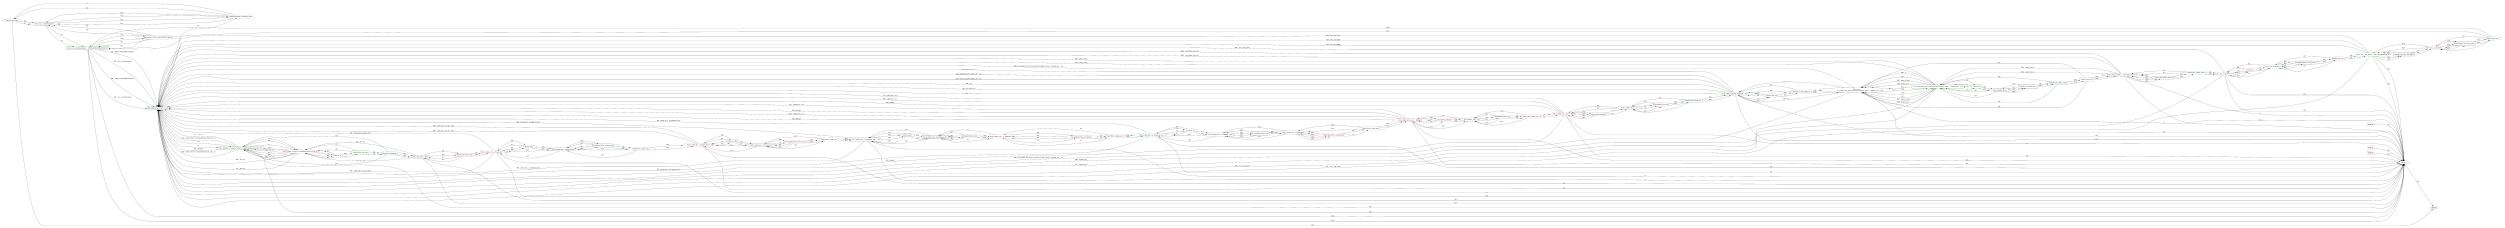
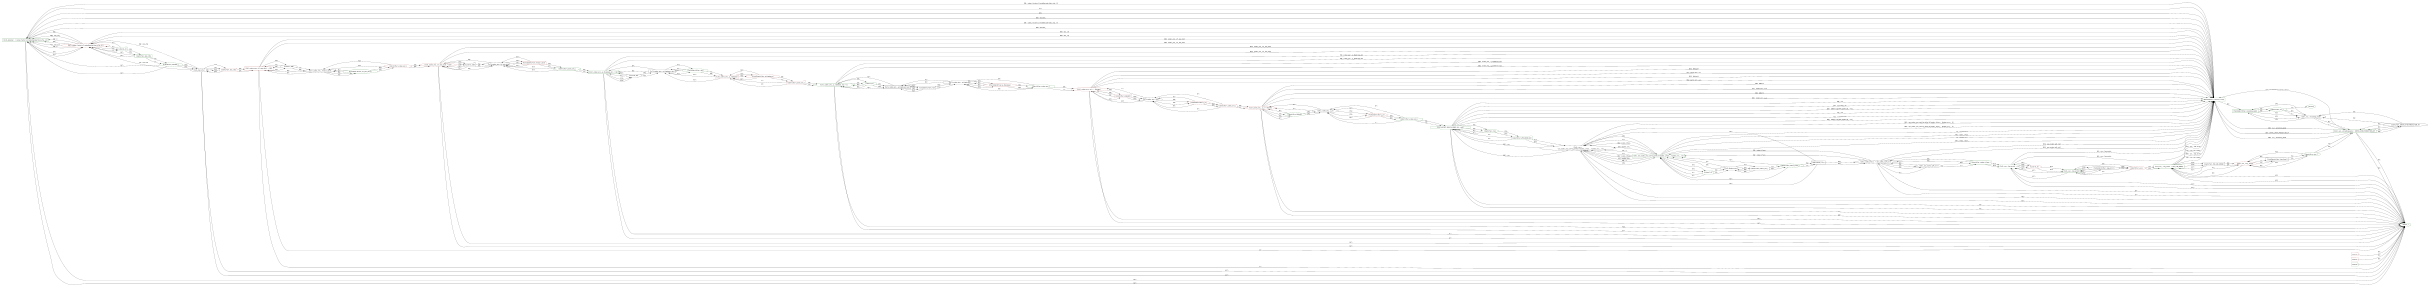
  digraph {
    fontname="JetBrains Mono"
    rankdir=LR
    node [color=darkgreen fontname="JetBrains Mono" shape=octagon]
    edge [fontname="JetBrains Mono"]
    n1 [label="(Block,)"]
    1000100 [shape=ellipse]
    n3 [label="(MethodReturn,virtual void)" shape=folder]
    n4 [label="(Call,decoder_ = codec_factory.CreateDecoder(dec_cfg, 0))" shape=note]
    n5 [label="(FieldIdentifier,encoding_mode)" shape=folder]
    n6 [color=brown label="(Call,codec_factory.CreateDecoder(dec_cfg, 0))" shape=ellipse]
    n7 [color=brown label="(FieldIdentifier,g_w)" shape=ellipse]
    n8 [color=black label="(Call,codec_enc_.g_w)"]
    n9 [label="(Identifier,codec_enc_)"]
    n10 [color=brown label="(Call,codec_enc_.g_w = kWidth)" shape=ellipse]
    n11 [label="(Call,EXPECT_EQ(VPX_CODEC_OK, res))"]
    n12 [label="(Identifier,kWidth)" shape=ellipse]
    n13 [label="(Identifier,res)" shape=ellipse]
    n14 [color=brown label="(FieldIdentifier,g_h)" shape=ellipse]
    n15 [color=black label="(Call,codec_enc_.g_h)" shape=ellipse]
    n16 [color=brown label="(Identifier,codec_enc_)" shape=note]
    n17 [color=brown label="(Call,codec_enc_.g_h = kHeight)"]
    n18 [color=brown label="(Identifier,kHeight)" shape=folder]
    n19 [color=brown label="(FieldIdentifier,g_timebase)"]
    n20 [color=black label="(Call,codec_enc_.g_timebase)"]
    n21 [label="(Identifier,codec_enc_)"]
    n22 [color=black label="(Call,codec_enc_.g_timebase.num)" shape=note]
    n23 [color=black label="(FieldIdentifier,num)" shape=note]
    n24 [label="(Call,codec_enc_.g_timebase.num = 1)"]
    n25 [label="(Literal,1)"]
    n26 [color=brown label="(FieldIdentifier,g_timebase)"]
    n27 [color=brown label="(Call,codec_enc_.g_timebase)" shape=folder]
    n28 [color=brown label="(Identifier,codec_enc_)" shape=folder]
    n29 [color=black label="(Call,codec_enc_.g_timebase.den)" shape=note]
    n30 [label="(FieldIdentifier,den)"]
    n31 [label="(Call,codec_enc_.g_timebase.den = 60)" shape=note]
    n32 [color=black label="(Literal,60)"]
    n33 [color=brown label="(FieldIdentifier,kf_min_dist)" shape=note]
    n34 [color=black label="(Call,codec_enc_.kf_min_dist)" shape=ellipse]
    n35 [label="(Identifier,codec_enc_)"]
    n36 [color=brown label="(Call,codec_enc_.kf_min_dist = 100)" shape=ellipse]
    n37 [color=black label="(Literal,100)" shape=folder]
    n38 [label="(FieldIdentifier,kf_max_dist)"]
    n39 [color=black label="(Call,codec_enc_.kf_max_dist)" shape=ellipse]
    n40 [color=brown label="(Identifier,codec_enc_)"]
    n41 [color=brown label="(Call,codec_enc_.kf_max_dist = 100)" shape=folder]
    n42 [color=black label="(Literal,100)"]
    n43 [color=black label="(Call,dec_cfg = {0})" shape=ellipse]
    n44 [color=brown label="(Identifier,dec_cfg)" shape=note]
    n45 [label="(Literal,0)" shape=folder]
    n46 [color=black label="(Identifier,INTER_LAYER_PREDICTION_IP)"]
    n47 [label="(Call,svc_.encoding_mode = INTER_LAYER_PREDICTION_IP)" shape=note]
    n48 [color=black label="(Call,svc_.encoding_mode)"]
    n49 [label="(Identifier,svc_)" shape=ellipse]
    n50 [label="(Identifier,dec_cfg)" shape=folder]
    n51 [label="(Identifier,decoder_)" shape=ellipse]
    n52 [color=black label="(FieldIdentifier,log_level)" shape=folder]
    n53 [color=brown label="(Call,svc_.log_level)" shape=ellipse]
    n54 [label="(Identifier,svc_)" shape=ellipse]
    n55 [label="(Call,svc_.log_level = SVC_LOG_DEBUG)" shape=folder]
    n56 [color=black label="(Identifier,SVC_LOG_DEBUG)" shape=note]
    n57 [color=black label="(FieldIdentifier,log_print)"]
    n58 [label="(Call,svc_.log_print)" shape=note]
    n59 [color=brown label="(Identifier,svc_)" shape=ellipse]
    n60 [label="(Call,svc_.log_print = 0)" shape=note]
    n61 [color=brown label="(Literal,0)"]
    n62 [color=black label="(Call,vpx_codec_vp9_cx())" shape=ellipse]
    n63 [color=black label="(Call,codec_iface_ = vpx_codec_vp9_cx())" shape=ellipse]
    n64 [label="(Identifier,codec_iface_)" shape=folder]
    n65 [label="(Call,vpx_codec_enc_config_default(codec_iface_, &codec_enc_, 0))" shape=note]
    n66 [color=black label="(Call,res =\n        vpx_codec_enc_config_default(codec_iface_, &codec_enc_, 0))" shape=ellipse]
    n67 [label="(Literal,0)" shape=note]
    n68 [color=black label="(Identifier,res)" shape=folder]
    n69 [label="(Identifier,codec_iface_)" shape=ellipse]
    n70 [color=black label="(Call,&codec_enc_)"]
    n71 [color=black label="(Identifier,codec_enc_)" shape=folder]
    n72 [label="(Identifier,VPX_CODEC_OK)" shape=folder]
    1000120 [color=brown shape=folder]
    1000165 [color=brown shape=folder]
    1000168 [shape=note]
-   n1 -> 1000100 [label="AST: "]
    n3 -> n4 [label="CFG: "]
    n3 -> n4 [label="CFG: "]
    n3 -> n5 [label="AST: "]
    n4 -> n1 [label="AST: "]
    n4 -> n1 [label="AST: "]
    n4 -> n3 [label="DDG: decoder_"]
    n4 -> n3 [label="DDG: codec_factory.CreateDecoder(dec_cfg, 0)"]
    n4 -> n3 [label="DDG: decoder_"]
    n4 -> n3 [label="DDG: codec_factory.CreateDecoder(dec_cfg, 0)"]
    n4 -> n6 [label="CFG: "]
    n4 -> n6 [label="CFG: "]
    n5 -> n48 [label="AST: "]
    n5 -> n48 [label="AST: "]
    n5 -> n49 [label="CFG: "]
    n5 -> n49 [label="CFG: "]
    n6 -> n3 [label="DDG: dec_cfg"]
    n6 -> n3 [label="DDG: dec_cfg"]
    n6 -> n4 [label="AST: "]
    n6 -> n4 [label="DDG: dec_cfg"]
    n6 -> n4 [label="DDG: 0"]
    n6 -> n4 [label="AST: "]
    n6 -> n4 [label="DDG: dec_cfg"]
    n6 -> n4 [label="DDG: 0"]
    n6 -> n45 [label="CFG: "]
    n6 -> n45 [label="CFG: "]
    n7 -> n8 [label="AST: "]
    n7 -> n8 [label="AST: "]
    n7 -> n9 [label="CFG: "]
    n7 -> n9 [label="CFG: "]
    n8 -> n7 [label="CFG: "]
    n8 -> n7 [label="CFG: "]
    n8 -> n10 [label="AST: "]
    n8 -> n10 [label="AST: "]
    n9 -> n8 [label="AST: "]
    n9 -> n8 [label="AST: "]
    n9 -> n11 [label="CFG: "]
    n9 -> n11 [label="CFG: "]
    n10 -> n1 [label="AST: "]
    n10 -> n1 [label="AST: "]
    n10 -> n3 [label="DDG: codec_enc_.g_w"]
    n10 -> n3 [label="DDG: kWidth"]
    n10 -> n3 [label="DDG: codec_enc_.g_w"]
    n10 -> n3 [label="DDG: kWidth"]
    n10 -> n12 [label="CFG: "]
    n10 -> n12 [label="CFG: "]
    n11 -> n1 [label="AST: "]
    n11 -> n1 [label="AST: "]
    n11 -> n3 [label="DDG: res"]
    n11 -> n3 [label="DDG: VPX_CODEC_OK"]
    n11 -> n3 [label="DDG: EXPECT_EQ(VPX_CODEC_OK, res)"]
    n11 -> n3 [label="DDG: res"]
    n11 -> n3 [label="DDG: VPX_CODEC_OK"]
    n11 -> n3 [label="DDG: EXPECT_EQ(VPX_CODEC_OK, res)"]
    n11 -> n13 [label="CFG: "]
    n11 -> n13 [label="CFG: "]
    n12 -> n8 [label="CFG: "]
    n12 -> n8 [label="CFG: "]
    n12 -> n10 [label="AST: "]
    n12 -> n10 [label="AST: "]
    n13 -> n11 [label="AST: "]
    n13 -> n11 [label="AST: "]
    n13 -> n72 [label="CFG: "]
    n13 -> n72 [label="CFG: "]
    n14 -> n15 [label="AST: "]
    n14 -> n15 [label="AST: "]
    n14 -> n16 [label="CFG: "]
    n14 -> n16 [label="CFG: "]
    n15 -> n14 [label="CFG: "]
    n15 -> n14 [label="CFG: "]
    n15 -> n17 [label="AST: "]
    n15 -> n17 [label="AST: "]
    n16 -> n10 [label="CFG: "]
    n16 -> n10 [label="CFG: "]
    n16 -> n15 [label="AST: "]
    n16 -> n15 [label="AST: "]
    n17 -> n1 [label="AST: "]
    n17 -> n1 [label="AST: "]
    n17 -> n3 [label="DDG: kHeight"]
    n17 -> n3 [label="DDG: codec_enc_.g_h"]
    n17 -> n3 [label="DDG: kHeight"]
    n17 -> n3 [label="DDG: codec_enc_.g_h"]
    n17 -> n18 [label="CFG: "]
    n17 -> n18 [label="CFG: "]
    n18 -> n15 [label="CFG: "]
    n18 -> n15 [label="CFG: "]
    n18 -> n17 [label="AST: "]
    n18 -> n17 [label="AST: "]
    n19 -> n20 [label="AST: "]
    n19 -> n20 [label="AST: "]
    n19 -> n21 [label="CFG: "]
    n19 -> n21 [label="CFG: "]
    n20 -> n19 [label="CFG: "]
    n20 -> n19 [label="CFG: "]
    n20 -> n22 [label="AST: "]
    n20 -> n22 [label="AST: "]
    n21 -> n17 [label="CFG: "]
    n21 -> n17 [label="CFG: "]
    n21 -> n20 [label="AST: "]
    n21 -> n20 [label="AST: "]
    n22 -> n23 [label="CFG: "]
    n22 -> n23 [label="CFG: "]
    n22 -> n24 [label="AST: "]
    n22 -> n24 [label="AST: "]
    n23 -> n20 [label="CFG: "]
    n23 -> n20 [label="CFG: "]
    n23 -> n22 [label="AST: "]
    n23 -> n22 [label="AST: "]
    n24 -> n1 [label="AST: "]
    n24 -> n1 [label="AST: "]
    n24 -> n3 [label="DDG: codec_enc_.g_timebase.num"]
    n24 -> n3 [label="DDG: codec_enc_.g_timebase.num"]
    n24 -> n25 [label="CFG: "]
    n24 -> n25 [label="CFG: "]
    n25 -> n22 [label="CFG: "]
    n25 -> n22 [label="CFG: "]
    n25 -> n24 [label="AST: "]
    n25 -> n24 [label="AST: "]
    n26 -> n27 [label="AST: "]
    n26 -> n27 [label="AST: "]
    n26 -> n28 [label="CFG: "]
    n26 -> n28 [label="CFG: "]
    n27 -> n26 [label="CFG: "]
    n27 -> n26 [label="CFG: "]
    n27 -> n29 [label="AST: "]
    n27 -> n29 [label="AST: "]
    n28 -> n24 [label="CFG: "]
    n28 -> n24 [label="CFG: "]
    n28 -> n27 [label="AST: "]
    n28 -> n27 [label="AST: "]
    n29 -> n30 [label="CFG: "]
    n29 -> n30 [label="CFG: "]
    n29 -> n31 [label="AST: "]
    n29 -> n31 [label="AST: "]
    n30 -> n27 [label="CFG: "]
    n30 -> n27 [label="CFG: "]
    n30 -> n29 [label="AST: "]
    n30 -> n29 [label="AST: "]
    n31 -> n1 [label="AST: "]
    n31 -> n1 [label="AST: "]
    n31 -> n3 [label="DDG: codec_enc_.g_timebase.den"]
    n31 -> n3 [label="DDG: codec_enc_.g_timebase.den"]
    n31 -> n32 [label="CFG: "]
    n31 -> n32 [label="CFG: "]
    n32 -> n29 [label="CFG: "]
    n32 -> n29 [label="CFG: "]
    n32 -> n31 [label="AST: "]
    n32 -> n31 [label="AST: "]
    n33 -> n34 [label="AST: "]
    n33 -> n34 [label="AST: "]
    n33 -> n35 [label="CFG: "]
    n33 -> n35 [label="CFG: "]
    n34 -> n33 [label="CFG: "]
    n34 -> n33 [label="CFG: "]
    n34 -> n36 [label="AST: "]
    n34 -> n36 [label="AST: "]
    n35 -> n31 [label="CFG: "]
    n35 -> n31 [label="CFG: "]
    n35 -> n34 [label="AST: "]
    n35 -> n34 [label="AST: "]
    n36 -> n1 [label="AST: "]
    n36 -> n1 [label="AST: "]
    n36 -> n3 [label="DDG: codec_enc_.kf_min_dist"]
    n36 -> n3 [label="DDG: codec_enc_.kf_min_dist"]
    n36 -> n37 [label="CFG: "]
    n36 -> n37 [label="CFG: "]
    n37 -> n34 [label="CFG: "]
    n37 -> n34 [label="CFG: "]
    n37 -> n36 [label="AST: "]
    n37 -> n36 [label="AST: "]
    n38 -> n39 [label="AST: "]
    n38 -> n39 [label="AST: "]
    n38 -> n40 [label="CFG: "]
    n38 -> n40 [label="CFG: "]
    n39 -> n38 [label="CFG: "]
    n39 -> n38 [label="CFG: "]
    n39 -> n41 [label="AST: "]
    n39 -> n41 [label="AST: "]
    n40 -> n36 [label="CFG: "]
    n40 -> n36 [label="CFG: "]
    n40 -> n39 [label="AST: "]
    n40 -> n39 [label="AST: "]
    n41 -> n1 [label="AST: "]
    n41 -> n1 [label="AST: "]
    n41 -> n3 [label="DDG: codec_enc_.kf_max_dist"]
    n41 -> n3 [label="DDG: codec_enc_.kf_max_dist"]
    n41 -> n42 [label="CFG: "]
    n41 -> n42 [label="CFG: "]
    n42 -> n39 [label="CFG: "]
    n42 -> n39 [label="CFG: "]
    n42 -> n41 [label="AST: "]
    n42 -> n41 [label="AST: "]
    n43 -> n1 [label="AST: "]
    n43 -> n1 [label="AST: "]
    n43 -> n6 [label="DDG: dec_cfg"]
    n43 -> n6 [label="DDG: dec_cfg"]
    n43 -> n44 [label="CFG: "]
    n43 -> n44 [label="CFG: "]
    n44 -> n41 [label="CFG: "]
    n44 -> n41 [label="CFG: "]
    n44 -> n43 [label="AST: "]
    n44 -> n43 [label="AST: "]
    n45 -> n6 [label="AST: "]
    n45 -> n6 [label="AST: "]
    n45 -> n50 [label="CFG: "]
    n45 -> n50 [label="CFG: "]
    n46 -> n47 [label="AST: "]
    n46 -> n47 [label="AST: "]
    n46 -> n48 [label="CFG: "]
    n46 -> n48 [label="CFG: "]
    n47 -> n1 [label="AST: "]
    n47 -> n1 [label="AST: "]
    n47 -> n3 [label="DDG: svc_.encoding_mode"]
    n47 -> n3 [label="DDG: INTER_LAYER_PREDICTION_IP"]
    n47 -> n3 [label="DDG: svc_.encoding_mode"]
    n47 -> n3 [label="DDG: INTER_LAYER_PREDICTION_IP"]
    n47 -> n46 [label="CFG: "]
    n47 -> n46 [label="CFG: "]
    n48 -> n5 [label="CFG: "]
    n48 -> n5 [label="CFG: "]
    n48 -> n47 [label="AST: "]
    n48 -> n47 [label="AST: "]
    n49 -> 1000100 [label="CFG: "]
    n49 -> n48 [label="AST: "]
    n49 -> n48 [label="AST: "]
    n50 -> n6 [label="AST: "]
    n50 -> n6 [label="AST: "]
    n50 -> n51 [label="CFG: "]
    n50 -> n51 [label="CFG: "]
    n51 -> n4 [label="AST: "]
    n51 -> n4 [label="AST: "]
    n51 -> n43 [label="CFG: "]
    n51 -> n43 [label="CFG: "]
    n52 -> n53 [label="AST: "]
    n52 -> n53 [label="AST: "]
    n52 -> n54 [label="CFG: "]
    n52 -> n54 [label="CFG: "]
    n53 -> n52 [label="CFG: "]
    n53 -> n52 [label="CFG: "]
    n53 -> n55 [label="AST: "]
    n53 -> n55 [label="AST: "]
    n54 -> n47 [label="CFG: "]
    n54 -> n47 [label="CFG: "]
    n54 -> n53 [label="AST: "]
    n54 -> n53 [label="AST: "]
    n55 -> n1 [label="AST: "]
    n55 -> n1 [label="AST: "]
    n55 -> n3 [label="DDG: svc_.log_level"]
    n55 -> n3 [label="DDG: SVC_LOG_DEBUG"]
    n55 -> n3 [label="DDG: svc_.log_level"]
    n55 -> n3 [label="DDG: SVC_LOG_DEBUG"]
    n55 -> n56 [label="CFG: "]
    n55 -> n56 [label="CFG: "]
    n56 -> n53 [label="CFG: "]
    n56 -> n53 [label="CFG: "]
    n56 -> n55 [label="AST: "]
    n56 -> n55 [label="AST: "]
    n57 -> n58 [label="AST: "]
    n57 -> n58 [label="AST: "]
    n57 -> n59 [label="CFG: "]
    n57 -> n59 [label="CFG: "]
    n58 -> n57 [label="CFG: "]
    n58 -> n57 [label="CFG: "]
    n58 -> n60 [label="AST: "]
    n58 -> n60 [label="AST: "]
    n59 -> n55 [label="CFG: "]
    n59 -> n55 [label="CFG: "]
    n59 -> n58 [label="AST: "]
    n59 -> n58 [label="AST: "]
    n60 -> n1 [label="AST: "]
    n60 -> n1 [label="AST: "]
    n60 -> n3 [label="DDG: svc_.log_print"]
    n60 -> n3 [label="DDG: svc_.log_print"]
    n60 -> n61 [label="CFG: "]
    n60 -> n61 [label="CFG: "]
    n61 -> n58 [label="CFG: "]
    n61 -> n58 [label="CFG: "]
    n61 -> n60 [label="AST: "]
    n61 -> n60 [label="AST: "]
    n62 -> n63 [label="AST: "]
    n62 -> n63 [label="AST: "]
    n62 -> n64 [label="CFG: "]
    n62 -> n64 [label="CFG: "]
    n63 -> n1 [label="AST: "]
    n63 -> n1 [label="AST: "]
    n63 -> n3 [label="DDG: vpx_codec_vp9_cx()"]
    n63 -> n3 [label="DDG: vpx_codec_vp9_cx()"]
    n63 -> n62 [label="CFG: "]
    n63 -> n62 [label="CFG: "]
    n63 -> n65 [label="DDG: codec_iface_"]
    n63 -> n65 [label="DDG: codec_iface_"]
    n64 -> n60 [label="CFG: "]
    n64 -> n60 [label="CFG: "]
    n64 -> n63 [label="AST: "]
    n64 -> n63 [label="AST: "]
    n65 -> n3 [label="DDG: &codec_enc_"]
    n65 -> n3 [label="DDG: codec_iface_"]
    n65 -> n3 [label="DDG: &codec_enc_"]
    n65 -> n3 [label="DDG: codec_iface_"]
    n65 -> n66 [label="AST: "]
    n65 -> n66 [label="DDG: codec_iface_"]
    n65 -> n66 [label="DDG: &codec_enc_"]
    n65 -> n66 [label="DDG: 0"]
    n65 -> n66 [label="AST: "]
    n65 -> n66 [label="DDG: codec_iface_"]
    n65 -> n66 [label="DDG: &codec_enc_"]
    n65 -> n66 [label="DDG: 0"]
    n65 -> n67 [label="CFG: "]
    n65 -> n67 [label="CFG: "]
    n66 -> n1 [label="AST: "]
    n66 -> n1 [label="AST: "]
    n66 -> n3 [label="DDG: vpx_codec_enc_config_default(codec_iface_, &codec_enc_, 0)"]
    n66 -> n3 [label="DDG: vpx_codec_enc_config_default(codec_iface_, &codec_enc_, 0)"]
    n66 -> n11 [label="DDG: res"]
    n66 -> n11 [label="DDG: res"]
    n66 -> n65 [label="CFG: "]
    n66 -> n65 [label="CFG: "]
    n67 -> n65 [label="AST: "]
    n67 -> n65 [label="AST: "]
    n67 -> n70 [label="CFG: "]
    n67 -> n70 [label="CFG: "]
    n68 -> n63 [label="CFG: "]
    n68 -> n63 [label="CFG: "]
    n68 -> n66 [label="AST: "]
    n68 -> n66 [label="AST: "]
    n69 -> n65 [label="AST: "]
    n69 -> n65 [label="AST: "]
    n69 -> n68 [label="CFG: "]
    n69 -> n68 [label="CFG: "]
    n70 -> n65 [label="AST: "]
    n70 -> n65 [label="AST: "]
    n70 -> n71 [label="CFG: "]
    n70 -> n71 [label="CFG: "]
    n71 -> n69 [label="CFG: "]
    n71 -> n69 [label="CFG: "]
    n71 -> n70 [label="AST: "]
    n71 -> n70 [label="AST: "]
    n72 -> n11 [label="AST: "]
    n72 -> n11 [label="AST: "]
    n72 -> n66 [label="CFG: "]
    n72 -> n66 [label="CFG: "]
    1000120 -> n1 [label="AST: "]
    1000165 -> n1 [label="AST: "]
    1000168 -> n1 [label="AST: "]
  }
